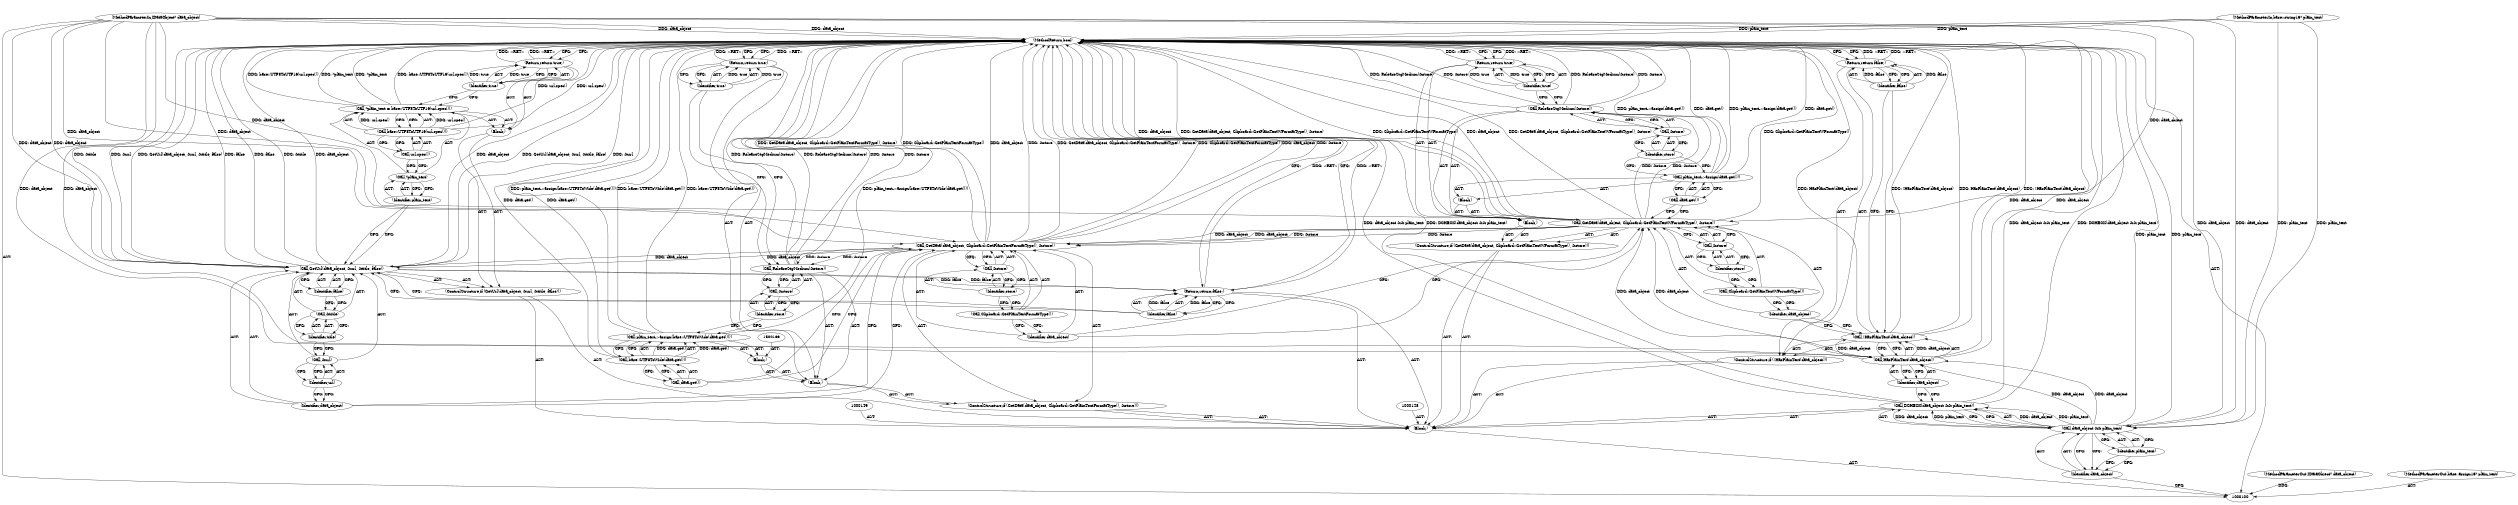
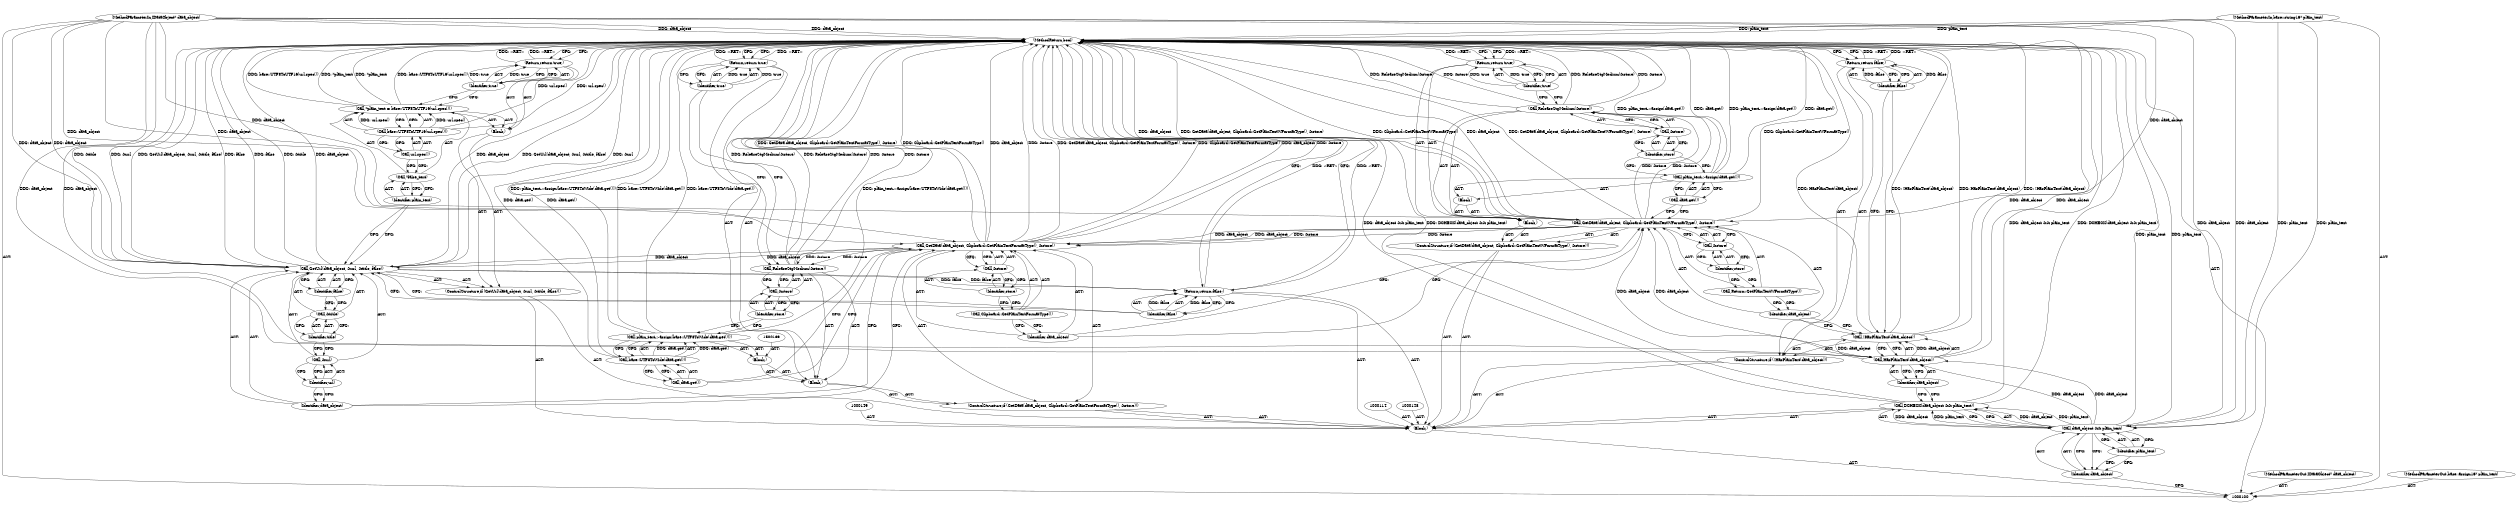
  digraph {
    n1 [label="(MethodReturn,bool)"]
    n2 [label="(Return,return true;)"]
    n3 [label="(Return,return true;)"]
    n4 [label="(Return,return true;)"]
    n5 [label="(Return,return false;)"]
    n6 [label="(Return,return false;)"]
    1000100
    n8 [label="(Block,)"]
    n9 [label="(Identifier,true)"]
    n10 [label="(Block,)"]
    n11 [label="(Identifier,true)"]
    n12 [label="(Block,)"]
    n13 [label="(Identifier,true)"]
    n14 [label="(Block,)"]
    n15 [label="(Identifier,false)"]
    n16 [label="(ControlStructure,if (!HasPlainText(data_object)))"]
    n17 [label="(Identifier,false)"]
    n18 [label="(MethodParameterIn,IDataObject* data_object)"]
    n19 [label="(Call,GetData(data_object, Clipboard::GetPlainTextFormatType(), &store))"]
    n20 [label="(Call,GetUrl(data_object, &url, &title, false))"]
    n21 [label="(Call,data_object && plain_text)"]
    n22 [label="(Call,HasPlainText(data_object))"]
    n23 [label="(Call,GetData(data_object, Clipboard::GetPlainTextWFormatType(), &store))"]
    n24 [label="(ControlStructure,if (GetData(data_object, Clipboard::GetPlainTextFormatType(), &store)))"]
    n25 [label="(Call,&store)"]
    n26 [label="(Call,ReleaseStgMedium(&store))"]
    n27 [label="(ControlStructure,if (GetUrl(data_object, &url, &title, false)))"]
    n28 [label="(Identifier,false)"]
    n29 [label="(Call,DCHECK(data_object && plain_text))"]
    n30 [label="(Identifier,plain_text)"]
    n31 [label="(Identifier,data_object)"]
    n32 [label="(Identifier,data_object)"]
    n33 [label="(Call,!HasPlainText(data_object))"]
    n34 [label="(Call,ReleaseStgMedium(&store))"]
    n35 [label="(ControlStructure,if (GetData(data_object, Clipboard::GetPlainTextWFormatType(), &store)))"]
    n36 [label="(Call,&store)"]
    n37 [label="(MethodParameterOut,IDataObject* data_object)"]
    n38 [label="(Block,)"]
    n39 [label="(Call,data.get())"]
    n40 [label="(Call,plain_text->assign(data.get()))"]
    n41 [label="(Call,&store)"]
    n42 [label="(Identifier,store)"]
    n43 [label="(Identifier,data_object)"]
    n44 [label="(Call,Clipboard::GetPlainTextFormatType())"]
    n45 [label="(Identifier,store)"]
    n46 [label="(Call,&store)"]
    n47 [label="(Block,)"]
    n48 [label="(MethodParameterIn,base::string16* plain_text)"]
    n49 [label="(MethodParameterOut,base::assign16* plain_text)"]
    n50 [label="(Call,base::UTF8ToWide(data.get()))"]
    n51 [label="(Call,data.get())"]
    n52 [label="(Call,plain_text->assign(base::UTF8ToWide(data.get())))"]
    n53 [label="(Identifier,store)"]
    n54 [label="(Identifier,data_object)"]
    n55 [label="(Call,&url)"]
    n56 [label="(Identifier,url)"]
    n57 [label="(Call,&title)"]
    n58 [label="(Identifier,title)"]
    n59 [label="(Call,base::UTF8ToUTF16(url.spec()))"]
    n60 [label="(Call,url.spec())"]
    n61 [label="(Call,*plain_text = base::UTF8ToUTF16(url.spec()))"]
-   n62 [label="(Call,*plain_text)"]
+   n62 [label="(Call,*false_text)"]
    n63 [label="(Identifier,plain_text)"]
    n64 [label="(Identifier,data_object)"]
-   n65 [label="(Call,Clipboard::GetPlainTextWFormatType())"]
+   n65 [label="(Call,Return::GetPlainTextWFormatType())"]
    n66 [label="(Identifier,store)"]
    n67 [label=1500139]
+   1000114
    1000148
    1000149
    n1 -> n2 [label="CFG: "]
    n1 -> n2 [label="CFG: "]
    n1 -> n3 [label="CFG: "]
    n1 -> n3 [label="CFG: "]
    n1 -> n4 [label="CFG: "]
    n1 -> n4 [label="CFG: "]
    n1 -> n5 [label="CFG: "]
    n1 -> n5 [label="CFG: "]
    n1 -> n6 [label="CFG: "]
    n1 -> n6 [label="CFG: "]
    n1 -> 1000100 [label="AST: "]
    n2 -> n1 [label="DDG: <RET>"]
    n2 -> n1 [label="DDG: <RET>"]
    n2 -> n8 [label="AST: "]
    n2 -> n8 [label="AST: "]
    n2 -> n9 [label="CFG: "]
    n2 -> n9 [label="CFG: "]
    n3 -> n1 [label="DDG: <RET>"]
    n3 -> n1 [label="DDG: <RET>"]
    n3 -> n10 [label="AST: "]
    n3 -> n10 [label="AST: "]
    n3 -> n11 [label="CFG: "]
    n3 -> n11 [label="CFG: "]
    n4 -> n1 [label="DDG: <RET>"]
    n4 -> n1 [label="DDG: <RET>"]
    n4 -> n12 [label="AST: "]
    n4 -> n12 [label="AST: "]
    n4 -> n13 [label="CFG: "]
    n4 -> n13 [label="CFG: "]
    n5 -> n1 [label="DDG: <RET>"]
    n5 -> n1 [label="DDG: <RET>"]
    n5 -> n14 [label="AST: "]
    n5 -> n14 [label="AST: "]
    n5 -> n15 [label="CFG: "]
    n5 -> n15 [label="CFG: "]
    n6 -> n1 [label="DDG: <RET>"]
    n6 -> n1 [label="DDG: <RET>"]
    n6 -> n16 [label="AST: "]
    n6 -> n16 [label="AST: "]
    n6 -> n17 [label="CFG: "]
    n6 -> n17 [label="CFG: "]
    n8 -> n35 [label="AST: "]
    n8 -> n35 [label="AST: "]
    n9 -> n2 [label="AST: "]
    n9 -> n2 [label="DDG: true"]
    n9 -> n2 [label="AST: "]
    n9 -> n2 [label="DDG: true"]
    n9 -> n34 [label="CFG: "]
    n9 -> n34 [label="CFG: "]
    n10 -> n24 [label="AST: "]
    n10 -> n24 [label="AST: "]
    n11 -> n3 [label="AST: "]
    n11 -> n3 [label="DDG: true"]
    n11 -> n3 [label="AST: "]
    n11 -> n3 [label="DDG: true"]
    n11 -> n26 [label="CFG: "]
    n11 -> n26 [label="CFG: "]
    n12 -> n27 [label="AST: "]
    n12 -> n27 [label="AST: "]
    n13 -> n4 [label="AST: "]
    n13 -> n4 [label="DDG: true"]
    n13 -> n4 [label="AST: "]
    n13 -> n4 [label="DDG: true"]
    n13 -> n61 [label="CFG: "]
    n13 -> n61 [label="CFG: "]
    n14 -> 1000100 [label="AST: "]
    n15 -> n5 [label="AST: "]
    n15 -> n5 [label="DDG: false"]
    n15 -> n5 [label="AST: "]
    n15 -> n5 [label="DDG: false"]
    n15 -> n20 [label="CFG: "]
    n15 -> n20 [label="CFG: "]
    n16 -> n14 [label="AST: "]
    n16 -> n14 [label="AST: "]
    n17 -> n6 [label="AST: "]
    n17 -> n6 [label="DDG: false"]
    n17 -> n6 [label="AST: "]
    n17 -> n6 [label="DDG: false"]
    n17 -> n33 [label="CFG: "]
    n17 -> n33 [label="CFG: "]
    n18 -> n1 [label="DDG: data_object"]
    n18 -> n1 [label="DDG: data_object"]
    n18 -> 1000100 [label="AST: "]
    n18 -> n19 [label="DDG: data_object"]
    n18 -> n19 [label="DDG: data_object"]
    n18 -> n20 [label="DDG: data_object"]
    n18 -> n20 [label="DDG: data_object"]
    n18 -> n21 [label="DDG: data_object"]
    n18 -> n21 [label="DDG: data_object"]
    n18 -> n22 [label="DDG: data_object"]
    n18 -> n22 [label="DDG: data_object"]
    n18 -> n23 [label="DDG: data_object"]
    n18 -> n23 [label="DDG: data_object"]
    n19 -> n1 [label="DDG: GetData(data_object, Clipboard::GetPlainTextFormatType(), &store)"]
    n19 -> n1 [label="DDG: Clipboard::GetPlainTextFormatType()"]
    n19 -> n1 [label="DDG: data_object"]
    n19 -> n1 [label="DDG: &store"]
    n19 -> n1 [label="DDG: GetData(data_object, Clipboard::GetPlainTextFormatType(), &store)"]
    n19 -> n1 [label="DDG: Clipboard::GetPlainTextFormatType()"]
    n19 -> n1 [label="DDG: data_object"]
    n19 -> n1 [label="DDG: &store"]
    n19 -> n20 [label="DDG: data_object"]
    n19 -> n20 [label="DDG: data_object"]
    n19 -> n24 [label="AST: "]
    n19 -> n24 [label="AST: "]
    n19 -> n25 [label="CFG: "]
    n19 -> n25 [label="CFG: "]
    n19 -> n26 [label="DDG: &store"]
    n19 -> n26 [label="DDG: &store"]
    n20 -> n1 [label="DDG: false"]
    n20 -> n1 [label="DDG: GetUrl(data_object, &url, &title, false)"]
    n20 -> n1 [label="DDG: data_object"]
    n20 -> n1 [label="DDG: &title"]
    n20 -> n1 [label="DDG: &url"]
    n20 -> n1 [label="DDG: false"]
    n20 -> n1 [label="DDG: GetUrl(data_object, &url, &title, false)"]
    n20 -> n1 [label="DDG: data_object"]
    n20 -> n1 [label="DDG: &title"]
    n20 -> n1 [label="DDG: &url"]
    n20 -> n5 [label="DDG: false"]
    n20 -> n5 [label="DDG: false"]
    n20 -> n27 [label="AST: "]
    n20 -> n27 [label="AST: "]
    n20 -> n28 [label="CFG: "]
    n20 -> n28 [label="CFG: "]
    n21 -> n1 [label="DDG: plain_text"]
    n21 -> n1 [label="DDG: plain_text"]
    n21 -> n22 [label="DDG: data_object"]
    n21 -> n22 [label="DDG: data_object"]
    n21 -> n29 [label="AST: "]
    n21 -> n29 [label="DDG: data_object"]
    n21 -> n29 [label="DDG: plain_text"]
    n21 -> n29 [label="AST: "]
    n21 -> n29 [label="DDG: data_object"]
    n21 -> n29 [label="DDG: plain_text"]
    n21 -> n30 [label="CFG: "]
    n21 -> n30 [label="CFG: "]
    n21 -> n31 [label="CFG: "]
    n21 -> n31 [label="CFG: "]
    n22 -> n1 [label="DDG: data_object"]
    n22 -> n1 [label="DDG: data_object"]
    n22 -> n23 [label="DDG: data_object"]
    n22 -> n23 [label="DDG: data_object"]
    n22 -> n32 [label="CFG: "]
    n22 -> n32 [label="CFG: "]
    n22 -> n33 [label="AST: "]
    n22 -> n33 [label="DDG: data_object"]
    n22 -> n33 [label="AST: "]
    n22 -> n33 [label="DDG: data_object"]
    n23 -> n1 [label="DDG: Clipboard::GetPlainTextWFormatType()"]
    n23 -> n1 [label="DDG: data_object"]
    n23 -> n1 [label="DDG: GetData(data_object, Clipboard::GetPlainTextWFormatType(), &store)"]
    n23 -> n1 [label="DDG: Clipboard::GetPlainTextWFormatType()"]
    n23 -> n1 [label="DDG: data_object"]
    n23 -> n1 [label="DDG: GetData(data_object, Clipboard::GetPlainTextWFormatType(), &store)"]
    n23 -> n19 [label="DDG: data_object"]
    n23 -> n19 [label="DDG: &store"]
    n23 -> n19 [label="DDG: data_object"]
    n23 -> n19 [label="DDG: &store"]
    n23 -> n34 [label="DDG: &store"]
    n23 -> n34 [label="DDG: &store"]
    n23 -> n35 [label="AST: "]
    n23 -> n35 [label="AST: "]
    n23 -> n36 [label="CFG: "]
    n23 -> n36 [label="CFG: "]
    n24 -> n14 [label="AST: "]
    n24 -> n14 [label="AST: "]
    n25 -> n19 [label="AST: "]
    n25 -> n19 [label="AST: "]
    n25 -> n45 [label="CFG: "]
    n25 -> n45 [label="CFG: "]
    n26 -> n1 [label="DDG: ReleaseStgMedium(&store)"]
    n26 -> n1 [label="DDG: &store"]
    n26 -> n1 [label="DDG: ReleaseStgMedium(&store)"]
    n26 -> n1 [label="DDG: &store"]
    n26 -> n10 [label="AST: "]
    n26 -> n10 [label="AST: "]
    n26 -> n46 [label="CFG: "]
    n26 -> n46 [label="CFG: "]
    n27 -> n14 [label="AST: "]
    n27 -> n14 [label="AST: "]
    n28 -> n20 [label="AST: "]
    n28 -> n20 [label="AST: "]
    n28 -> n57 [label="CFG: "]
    n28 -> n57 [label="CFG: "]
    n29 -> n1 [label="DDG: DCHECK(data_object && plain_text)"]
    n29 -> n1 [label="DDG: data_object && plain_text"]
    n29 -> n1 [label="DDG: DCHECK(data_object && plain_text)"]
    n29 -> n1 [label="DDG: data_object && plain_text"]
    n29 -> n14 [label="AST: "]
    n29 -> n14 [label="AST: "]
    n29 -> n21 [label="CFG: "]
    n29 -> n21 [label="CFG: "]
    n30 -> n21 [label="AST: "]
    n30 -> n21 [label="AST: "]
    n30 -> n31 [label="CFG: "]
    n30 -> n31 [label="CFG: "]
    n31 -> 1000100 [label="CFG: "]
    n31 -> n21 [label="AST: "]
    n31 -> n21 [label="AST: "]
    n32 -> n22 [label="AST: "]
    n32 -> n22 [label="AST: "]
    n32 -> n29 [label="CFG: "]
    n32 -> n29 [label="CFG: "]
    n33 -> n1 [label="DDG: !HasPlainText(data_object)"]
    n33 -> n1 [label="DDG: HasPlainText(data_object)"]
    n33 -> n1 [label="DDG: !HasPlainText(data_object)"]
    n33 -> n1 [label="DDG: HasPlainText(data_object)"]
    n33 -> n16 [label="AST: "]
    n33 -> n16 [label="AST: "]
    n33 -> n22 [label="CFG: "]
    n33 -> n22 [label="CFG: "]
    n34 -> n1 [label="DDG: ReleaseStgMedium(&store)"]
    n34 -> n1 [label="DDG: &store"]
    n34 -> n1 [label="DDG: ReleaseStgMedium(&store)"]
    n34 -> n1 [label="DDG: &store"]
    n34 -> n8 [label="AST: "]
    n34 -> n8 [label="AST: "]
    n34 -> n41 [label="CFG: "]
    n34 -> n41 [label="CFG: "]
    n35 -> n14 [label="AST: "]
    n35 -> n14 [label="AST: "]
    n36 -> n23 [label="AST: "]
    n36 -> n23 [label="AST: "]
    n36 -> n66 [label="CFG: "]
    n36 -> n66 [label="CFG: "]
-   n37 -> 1000100 [label="DDG: "]
+   n37 -> 1000100 [label="AST: "]
    n38 -> n8 [label="AST: "]
    n38 -> n8 [label="AST: "]
    n39 -> n23 [label="CFG: "]
    n39 -> n23 [label="CFG: "]
    n39 -> n40 [label="AST: "]
    n39 -> n40 [label="AST: "]
    n40 -> n1 [label="DDG: data.get()"]
    n40 -> n1 [label="DDG: plain_text->assign(data.get())"]
    n40 -> n1 [label="DDG: data.get()"]
    n40 -> n1 [label="DDG: plain_text->assign(data.get())"]
    n40 -> n38 [label="AST: "]
    n40 -> n38 [label="AST: "]
    n40 -> n39 [label="CFG: "]
    n40 -> n39 [label="CFG: "]
    n41 -> n34 [label="AST: "]
    n41 -> n34 [label="AST: "]
    n41 -> n42 [label="CFG: "]
    n41 -> n42 [label="CFG: "]
    n42 -> n40 [label="CFG: "]
    n42 -> n40 [label="CFG: "]
    n42 -> n41 [label="AST: "]
    n42 -> n41 [label="AST: "]
    n43 -> n19 [label="AST: "]
    n43 -> n19 [label="AST: "]
    n43 -> n23 [label="CFG: "]
    n43 -> n23 [label="CFG: "]
    n44 -> n19 [label="AST: "]
    n44 -> n19 [label="AST: "]
    n44 -> n43 [label="CFG: "]
    n44 -> n43 [label="CFG: "]
    n45 -> n25 [label="AST: "]
    n45 -> n25 [label="AST: "]
    n45 -> n44 [label="CFG: "]
    n45 -> n44 [label="CFG: "]
    n46 -> n26 [label="AST: "]
    n46 -> n26 [label="AST: "]
    n46 -> n53 [label="CFG: "]
    n46 -> n53 [label="CFG: "]
    n47 -> n10 [label="AST: "]
    n47 -> n10 [label="AST: "]
    n48 -> n1 [label="DDG: plain_text"]
    n48 -> n1 [label="DDG: plain_text"]
+   n48 -> 1000100 [label="AST: "]
    n48 -> n21 [label="DDG: plain_text"]
    n48 -> n21 [label="DDG: plain_text"]
    n49 -> 1000100 [label="AST: "]
    n50 -> n1 [label="DDG: data.get()"]
    n50 -> n1 [label="DDG: data.get()"]
    n50 -> n51 [label="CFG: "]
    n50 -> n51 [label="CFG: "]
    n50 -> n52 [label="AST: "]
    n50 -> n52 [label="DDG: data.get()"]
    n50 -> n52 [label="AST: "]
    n50 -> n52 [label="DDG: data.get()"]
    n51 -> n19 [label="CFG: "]
    n51 -> n19 [label="CFG: "]
    n51 -> n50 [label="AST: "]
    n51 -> n50 [label="AST: "]
    n52 -> n1 [label="DDG: base::UTF8ToWide(data.get())"]
    n52 -> n1 [label="DDG: plain_text->assign(base::UTF8ToWide(data.get()))"]
    n52 -> n1 [label="DDG: base::UTF8ToWide(data.get())"]
    n52 -> n1 [label="DDG: plain_text->assign(base::UTF8ToWide(data.get()))"]
    n52 -> n47 [label="AST: "]
    n52 -> n47 [label="AST: "]
    n52 -> n50 [label="CFG: "]
    n52 -> n50 [label="CFG: "]
    n53 -> n46 [label="AST: "]
    n53 -> n46 [label="AST: "]
    n53 -> n52 [label="CFG: "]
    n53 -> n52 [label="CFG: "]
    n54 -> n19 [label="CFG: "]
    n54 -> n19 [label="CFG: "]
    n54 -> n20 [label="AST: "]
    n54 -> n20 [label="AST: "]
    n55 -> n20 [label="AST: "]
    n55 -> n20 [label="AST: "]
    n55 -> n56 [label="CFG: "]
    n55 -> n56 [label="CFG: "]
    n56 -> n54 [label="CFG: "]
    n56 -> n54 [label="CFG: "]
    n56 -> n55 [label="AST: "]
    n56 -> n55 [label="AST: "]
    n57 -> n20 [label="AST: "]
    n57 -> n20 [label="AST: "]
    n57 -> n58 [label="CFG: "]
    n57 -> n58 [label="CFG: "]
    n58 -> n55 [label="CFG: "]
    n58 -> n55 [label="CFG: "]
    n58 -> n57 [label="AST: "]
    n58 -> n57 [label="AST: "]
    n59 -> n1 [label="DDG: url.spec()"]
    n59 -> n1 [label="DDG: url.spec()"]
    n59 -> n60 [label="CFG: "]
    n59 -> n60 [label="CFG: "]
    n59 -> n61 [label="AST: "]
    n59 -> n61 [label="DDG: url.spec()"]
    n59 -> n61 [label="AST: "]
    n59 -> n61 [label="DDG: url.spec()"]
    n60 -> n59 [label="AST: "]
    n60 -> n59 [label="AST: "]
    n60 -> n62 [label="CFG: "]
    n60 -> n62 [label="CFG: "]
    n61 -> n1 [label="DDG: *plain_text"]
    n61 -> n1 [label="DDG: base::UTF8ToUTF16(url.spec())"]
    n61 -> n1 [label="DDG: *plain_text"]
    n61 -> n1 [label="DDG: base::UTF8ToUTF16(url.spec())"]
    n61 -> n12 [label="AST: "]
    n61 -> n12 [label="AST: "]
    n61 -> n59 [label="CFG: "]
    n61 -> n59 [label="CFG: "]
    n62 -> n61 [label="AST: "]
    n62 -> n61 [label="AST: "]
    n62 -> n63 [label="CFG: "]
    n62 -> n63 [label="CFG: "]
    n63 -> n20 [label="CFG: "]
    n63 -> n20 [label="CFG: "]
    n63 -> n62 [label="AST: "]
    n63 -> n62 [label="AST: "]
    n64 -> n23 [label="AST: "]
    n64 -> n23 [label="AST: "]
    n64 -> n33 [label="CFG: "]
    n64 -> n33 [label="CFG: "]
    n65 -> n23 [label="AST: "]
    n65 -> n23 [label="AST: "]
    n65 -> n64 [label="CFG: "]
    n65 -> n64 [label="CFG: "]
    n66 -> n36 [label="AST: "]
    n66 -> n36 [label="AST: "]
    n66 -> n65 [label="CFG: "]
    n66 -> n65 [label="CFG: "]
    n67 -> n47 [label="AST: "]
+   1000114 -> n14 [label="AST: "]
    1000148 -> n14 [label="AST: "]
    1000149 -> n14 [label="AST: "]
  }
